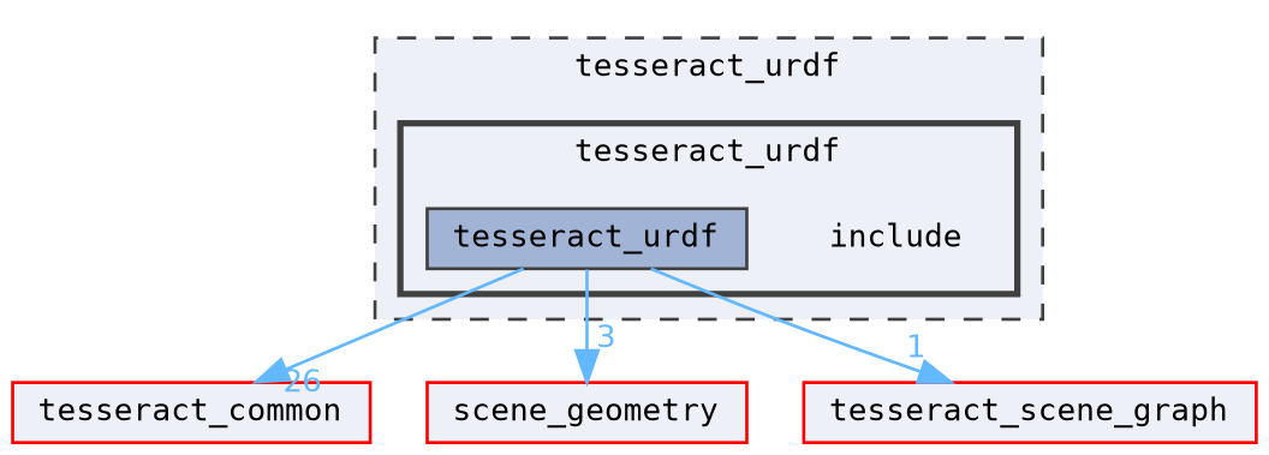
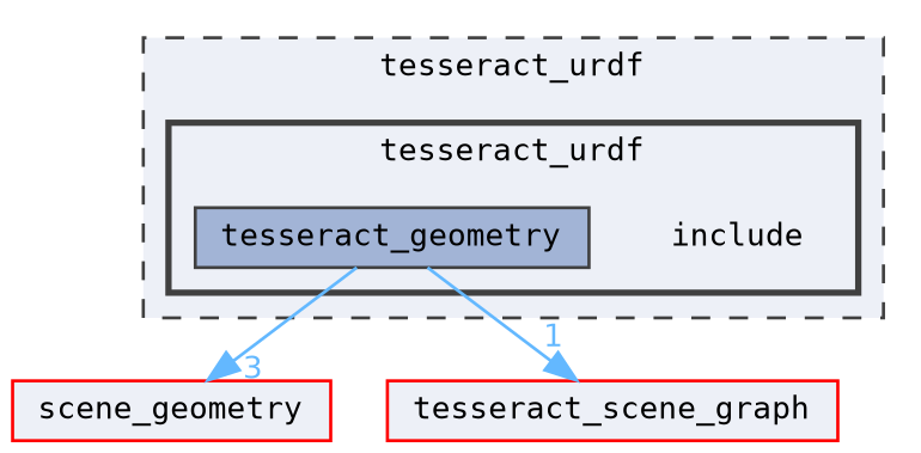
  digraph {
    compound=true
    fontname="DejaVu Sans Mono"
    node [fontname="DejaVu Sans Mono" fontsize=10 shape=box color=red fillcolor="#edf0f7" style=filled]
    edge [color=steelblue1 fontcolor=steelblue1 fontname="DejaVu Sans Mono" fontsize=10 labeldistance=1.5 labelfontname=Helvetica labelfontsize=10]
    n1 [height=0.2 label=include shape=plaintext width=0.4 color="" fillcolor="" style=""]
-   n2 [color=grey25 fillcolor="#a2b4d6" height=0.2 label=tesseract_urdf width=0.4]
-   n3 [height=0.2 label=tesseract_common width=0.4]
+   n2 [color=grey25 fillcolor="#a2b4d6" height=0.2 label=tesseract_geometry width=0.4]
    n4 [height=0.2 label=scene_geometry width=0.4]
    n5 [height=0.2 label=tesseract_scene_graph width=0.4]
    subgraph cluster_1 {
      bgcolor="#edf0f7"
      fontsize=10
      label=tesseract_urdf
      pencolor=grey25
      style="filled,dashed"
      subgraph cluster_2 {
        bgcolor="#edf0f7"
        fontsize=10
        label=tesseract_urdf
        pencolor=grey25
        style="filled,bold"
        n1
        n2
      }
    }
-   n2 -> n3 [headlabel=26]
    n2 -> n4 [headlabel=3]
    n2 -> n5 [headlabel=1]
  }
